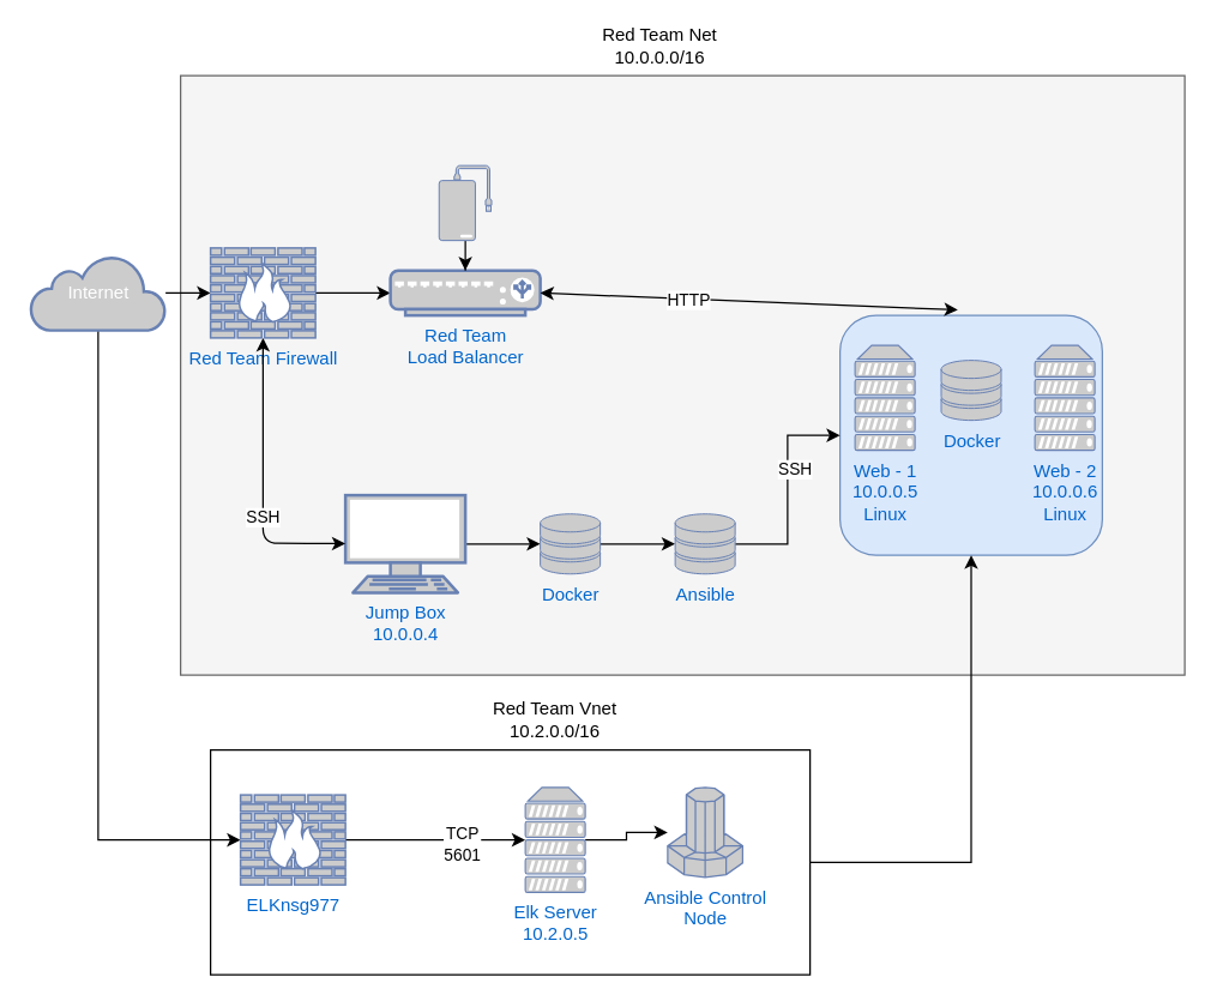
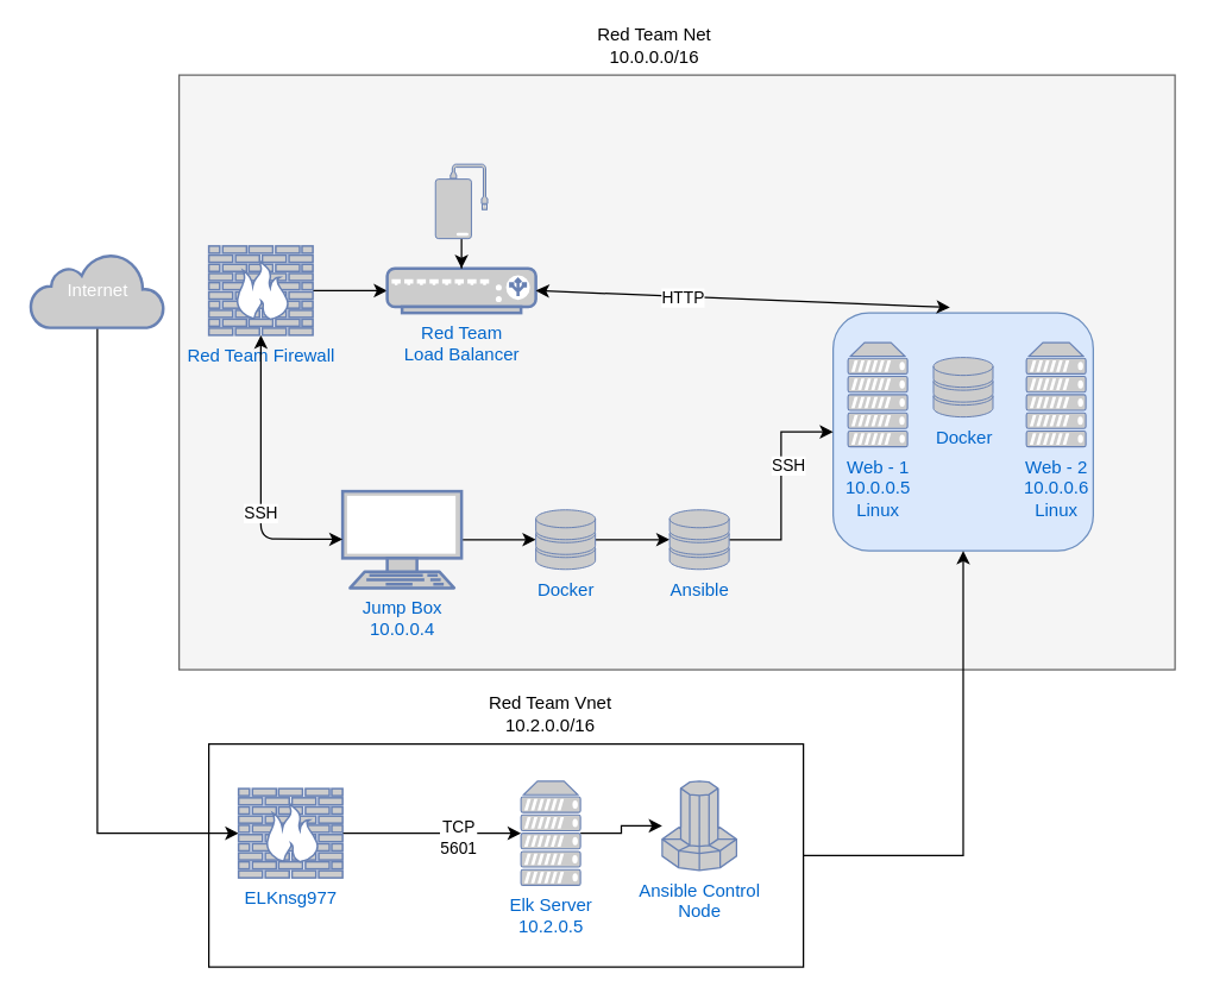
  <mxCell id="0" />
  <mxCell id="1" parent="0" />
  <mxCell id="2" value="" style="rounded=0;whiteSpace=wrap;html=1;" vertex="1" parent="1"><mxGeometry x="140" y="500" width="400" height="150" as="geometry" /></mxCell>
  <mxCell id="3" value="" style="rounded=0;whiteSpace=wrap;html=1;fillColor=#f5f5f5;strokeColor=#666666;fontColor=#333333;" vertex="1" parent="1"><mxGeometry x="120" y="50" width="670" height="400" as="geometry" /></mxCell>
  <mxCell id="4" value="" style="rounded=1;whiteSpace=wrap;html=1;fillColor=#dae8fc;strokeColor=#6c8ebf;" vertex="1" parent="1"><mxGeometry x="560" y="210" width="175" height="160" as="geometry" /></mxCell>
- <mxCell id="5" value="" style="edgeStyle=orthogonalEdgeStyle;rounded=0;orthogonalLoop=1;jettySize=auto;html=1;" parent="1" source="7" target="9" edge="1"><mxGeometry relative="1" as="geometry" /></mxCell>
  <mxCell id="6" style="edgeStyle=orthogonalEdgeStyle;rounded=0;orthogonalLoop=1;jettySize=auto;html=1;" edge="1" parent="1" source="7" target="30"><mxGeometry relative="1" as="geometry"><Array as="points"><mxPoint x="65" y="560" /></Array></mxGeometry></mxCell>
  <mxCell id="7" value="Internet" style="html=1;outlineConnect=0;fillColor=#CCCCCC;strokeColor=#6881B3;gradientColor=none;gradientDirection=north;strokeWidth=2;shape=mxgraph.networks.cloud;fontColor=#ffffff;" parent="1" vertex="1"><mxGeometry x="20" y="170" width="90" height="50" as="geometry" /></mxCell>
  <mxCell id="8" value="" style="edgeStyle=orthogonalEdgeStyle;rounded=0;orthogonalLoop=1;jettySize=auto;html=1;" parent="1" source="9" target="10" edge="1"><mxGeometry relative="1" as="geometry" /></mxCell>
  <mxCell id="9" value="Red Team Firewall&lt;br&gt;" style="fontColor=#0066CC;verticalAlign=top;verticalLabelPosition=bottom;labelPosition=center;align=center;html=1;outlineConnect=0;fillColor=#CCCCCC;strokeColor=#6881B3;gradientColor=none;gradientDirection=north;strokeWidth=2;shape=mxgraph.networks.firewall;" parent="1" vertex="1"><mxGeometry x="140" y="165" width="70" height="60" as="geometry" /></mxCell>
  <mxCell id="10" value="Red Team&lt;br&gt;Load Balancer" style="fontColor=#0066CC;verticalAlign=top;verticalLabelPosition=bottom;labelPosition=center;align=center;html=1;outlineConnect=0;fillColor=#CCCCCC;strokeColor=#6881B3;gradientColor=none;gradientDirection=north;strokeWidth=2;shape=mxgraph.networks.load_balancer;" parent="1" vertex="1"><mxGeometry x="260" y="180" width="100" height="30" as="geometry" /></mxCell>
  <mxCell id="11" value="" style="edgeStyle=orthogonalEdgeStyle;rounded=0;orthogonalLoop=1;jettySize=auto;html=1;" parent="1" source="12" target="10" edge="1"><mxGeometry relative="1" as="geometry" /></mxCell>
  <mxCell id="12" value="" style="fontColor=#0066CC;verticalAlign=top;verticalLabelPosition=bottom;labelPosition=center;align=center;html=1;outlineConnect=0;fillColor=#CCCCCC;strokeColor=#6881B3;gradientColor=none;gradientDirection=north;strokeWidth=2;shape=mxgraph.networks.external_storage;" parent="1" vertex="1"><mxGeometry x="292.5" y="110" width="35" height="50" as="geometry" /></mxCell>
  <mxCell id="13" value="Web - 1&lt;br&gt;10.0.0.5&lt;br&gt;Linux" style="fontColor=#0066CC;verticalAlign=top;verticalLabelPosition=bottom;labelPosition=center;align=center;html=1;outlineConnect=0;fillColor=#CCCCCC;strokeColor=#6881B3;gradientColor=none;gradientDirection=north;strokeWidth=2;shape=mxgraph.networks.server;" parent="1" vertex="1"><mxGeometry x="570" y="230" width="40" height="70" as="geometry" /></mxCell>
  <mxCell id="14" value="Web - 2&lt;br&gt;10.0.0.6&lt;br&gt;Linux" style="fontColor=#0066CC;verticalAlign=top;verticalLabelPosition=bottom;labelPosition=center;align=center;html=1;outlineConnect=0;fillColor=#CCCCCC;strokeColor=#6881B3;gradientColor=none;gradientDirection=north;strokeWidth=2;shape=mxgraph.networks.server;" parent="1" vertex="1"><mxGeometry x="690" y="230" width="40" height="70" as="geometry" /></mxCell>
  <mxCell id="15" value="" style="edgeStyle=orthogonalEdgeStyle;rounded=0;orthogonalLoop=1;jettySize=auto;html=1;" edge="1" parent="1" source="16" target="27"><mxGeometry relative="1" as="geometry" /></mxCell>
  <mxCell id="16" value="Elk Server&lt;br&gt;10.2.0.5" style="fontColor=#0066CC;verticalAlign=top;verticalLabelPosition=bottom;labelPosition=center;align=center;html=1;outlineConnect=0;fillColor=#CCCCCC;strokeColor=#6881B3;gradientColor=none;gradientDirection=north;strokeWidth=2;shape=mxgraph.networks.server;" parent="1" vertex="1"><mxGeometry x="350" y="525" width="40" height="70" as="geometry" /></mxCell>
  <mxCell id="17" value="" style="edgeStyle=orthogonalEdgeStyle;rounded=0;orthogonalLoop=1;jettySize=auto;html=1;entryX=0;entryY=0.5;entryDx=0;entryDy=0;entryPerimeter=0;" parent="1" source="18" target="20" edge="1"><mxGeometry relative="1" as="geometry" /></mxCell>
  <mxCell id="18" value="Jump Box&lt;br&gt;10.0.0.4" style="fontColor=#0066CC;verticalAlign=top;verticalLabelPosition=bottom;labelPosition=center;align=center;html=1;outlineConnect=0;fillColor=#CCCCCC;strokeColor=#6881B3;gradientColor=none;gradientDirection=north;strokeWidth=2;shape=mxgraph.networks.terminal;" parent="1" vertex="1"><mxGeometry x="230" y="330" width="80" height="65" as="geometry" /></mxCell>
  <mxCell id="19" value="" style="edgeStyle=orthogonalEdgeStyle;rounded=0;orthogonalLoop=1;jettySize=auto;html=1;" parent="1" source="20" target="23" edge="1"><mxGeometry relative="1" as="geometry" /></mxCell>
  <mxCell id="20" value="Docker" style="fontColor=#0066CC;verticalAlign=top;verticalLabelPosition=bottom;labelPosition=center;align=center;html=1;outlineConnect=0;fillColor=#CCCCCC;strokeColor=#6881B3;gradientColor=none;gradientDirection=north;strokeWidth=2;shape=mxgraph.networks.storage;" parent="1" vertex="1"><mxGeometry x="360" y="342.5" width="40" height="40" as="geometry" /></mxCell>
  <mxCell id="21" style="edgeStyle=orthogonalEdgeStyle;rounded=0;orthogonalLoop=1;jettySize=auto;html=1;" edge="1" parent="1" source="23" target="4"><mxGeometry relative="1" as="geometry" /></mxCell>
  <mxCell id="22" value="SSH" style="edgeLabel;html=1;align=center;verticalAlign=middle;resizable=0;points=[];" vertex="1" connectable="0" parent="21"><mxGeometry x="0.194" y="-4" relative="1" as="geometry"><mxPoint as="offset" /></mxGeometry></mxCell>
  <mxCell id="23" value="Ansible" style="fontColor=#0066CC;verticalAlign=top;verticalLabelPosition=bottom;labelPosition=center;align=center;html=1;outlineConnect=0;fillColor=#CCCCCC;strokeColor=#6881B3;gradientColor=none;gradientDirection=north;strokeWidth=2;shape=mxgraph.networks.storage;" parent="1" vertex="1"><mxGeometry x="450" y="342.5" width="40" height="40" as="geometry" /></mxCell>
  <mxCell id="24" value="Docker" style="fontColor=#0066CC;verticalAlign=top;verticalLabelPosition=bottom;labelPosition=center;align=center;html=1;outlineConnect=0;fillColor=#CCCCCC;strokeColor=#6881B3;gradientColor=none;gradientDirection=north;strokeWidth=2;shape=mxgraph.networks.storage;" parent="1" vertex="1"><mxGeometry x="627.5" y="240" width="40" height="40" as="geometry" /></mxCell>
  <mxCell id="25" value="" style="endArrow=classic;startArrow=classic;html=1;fontFamily=Helvetica;" parent="1" source="9" target="18" edge="1"><mxGeometry width="50" height="50" relative="1" as="geometry"><mxPoint x="380" y="290" as="sourcePoint" /><mxPoint x="430" y="240" as="targetPoint" /><Array as="points"><mxPoint x="175" y="362" /></Array></mxGeometry></mxCell>
  <mxCell id="26" value="SSH" style="edgeLabel;html=1;align=center;verticalAlign=middle;resizable=0;points=[];fontFamily=Helvetica;" parent="25" vertex="1" connectable="0"><mxGeometry x="0.241" y="-1" relative="1" as="geometry"><mxPoint as="offset" /></mxGeometry></mxCell>
  <mxCell id="27" value="Ansible Control&lt;br&gt;Node" style="fontColor=#0066CC;verticalAlign=top;verticalLabelPosition=bottom;labelPosition=center;align=center;html=1;outlineConnect=0;fillColor=#CCCCCC;strokeColor=#6881B3;gradientColor=none;gradientDirection=north;strokeWidth=2;shape=mxgraph.networks.supercomputer;" vertex="1" parent="1"><mxGeometry x="445" y="525" width="50" height="60" as="geometry" /></mxCell>
  <mxCell id="28" value="" style="edgeStyle=orthogonalEdgeStyle;rounded=0;orthogonalLoop=1;jettySize=auto;html=1;" edge="1" parent="1" source="30" target="16"><mxGeometry relative="1" as="geometry" /></mxCell>
  <mxCell id="29" value="TCP&lt;br&gt;5601" style="edgeLabel;html=1;align=center;verticalAlign=middle;resizable=0;points=[];" vertex="1" connectable="0" parent="28"><mxGeometry x="0.283" y="-2" relative="1" as="geometry"><mxPoint as="offset" /></mxGeometry></mxCell>
  <mxCell id="30" value="ELKnsg977" style="fontColor=#0066CC;verticalAlign=top;verticalLabelPosition=bottom;labelPosition=center;align=center;html=1;outlineConnect=0;fillColor=#CCCCCC;strokeColor=#6881B3;gradientColor=none;gradientDirection=north;strokeWidth=2;shape=mxgraph.networks.firewall;" vertex="1" parent="1"><mxGeometry x="160" y="530" width="70" height="60" as="geometry" /></mxCell>
  <mxCell id="31" value="" style="endArrow=classic;startArrow=classic;html=1;entryX=0.449;entryY=-0.023;entryDx=0;entryDy=0;entryPerimeter=0;exitX=1;exitY=0.5;exitDx=0;exitDy=0;exitPerimeter=0;" edge="1" parent="1" source="10" target="4"><mxGeometry width="50" height="50" relative="1" as="geometry"><mxPoint x="480" y="196.801" as="sourcePoint" /><mxPoint x="460" y="290" as="targetPoint" /></mxGeometry></mxCell>
  <mxCell id="32" value="HTTP" style="edgeLabel;html=1;align=center;verticalAlign=middle;resizable=0;points=[];" vertex="1" connectable="0" parent="31"><mxGeometry x="-0.289" relative="1" as="geometry"><mxPoint as="offset" /></mxGeometry></mxCell>
  <mxCell id="33" value="Red Team Net&lt;br&gt;10.0.0.0/16" style="text;html=1;strokeColor=none;fillColor=none;align=center;verticalAlign=middle;whiteSpace=wrap;rounded=0;" vertex="1" parent="1"><mxGeometry x="390" y="20" width="100" height="20" as="geometry" /></mxCell>
  <mxCell id="34" value="Red Team Vnet&lt;br&gt;10.2.0.0/16" style="text;html=1;strokeColor=none;fillColor=none;align=center;verticalAlign=middle;whiteSpace=wrap;rounded=0;" vertex="1" parent="1"><mxGeometry x="290" y="470" width="160" height="20" as="geometry" /></mxCell>
  <mxCell id="35" style="edgeStyle=orthogonalEdgeStyle;rounded=0;orthogonalLoop=1;jettySize=auto;html=1;" edge="1" parent="1" source="2" target="4"><mxGeometry relative="1" as="geometry" /></mxCell>
